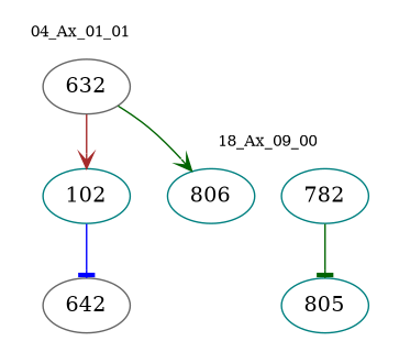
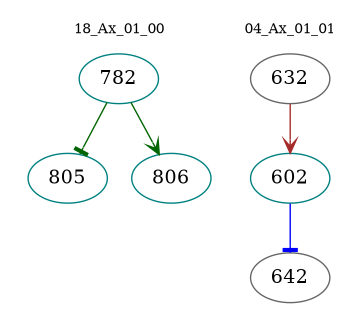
  digraph {
    node [color=teal]
    edge [arrowhead=tee color=darkgreen]
    n1 [label=805]
    n2 [label=782]
    n3 [label=806]
    n4 [color=gray40 label=632]
-   n5 [label=102]
+   n5 [label=602]
    n6 [color=gray40 label=642]
    subgraph cluster_1 {
      color=white
      fontsize=10
-     label="18_Ax_09_00"
+     label="18_Ax_01_00"
      n1
      n2
      n3
    }
    subgraph cluster_2 {
      color=white
      fontsize=10
      label="04_Ax_01_01"
      n4
      n5
      n6
    }
    n2 -> n1
-   n4 -> n3 [arrowhead=vee]
+   n2 -> n3 [arrowhead=vee]
    n4 -> n5 [arrowhead=vee color=brown]
    n5 -> n6 [color=blue]
  }
